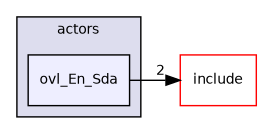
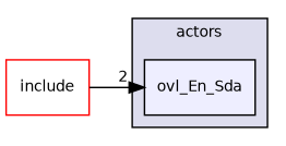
  digraph {
    compound=true
    rankdir=LR
    node [fontname=Helvetica fontsize=10 shape=box style=filled]
    n1 [fillcolor="#eeeeff" label=ovl_En_Sda pencolor=black]
    n2 [color=red fillcolor=white label=include]
    subgraph cluster_1 {
      bgcolor="#ddddee"
      fontname=Helvetica
      fontsize=10
      label=actors
      pencolor=black
      n1
    }
-   n1 -> n2 [headlabel=2 labeldistance=1.5 labelfontname=Helvetica labelfontsize=10]
+   n2 -> n1 [headlabel=2 labeldistance=1.5 labelfontname=Helvetica labelfontsize=10]
  }
